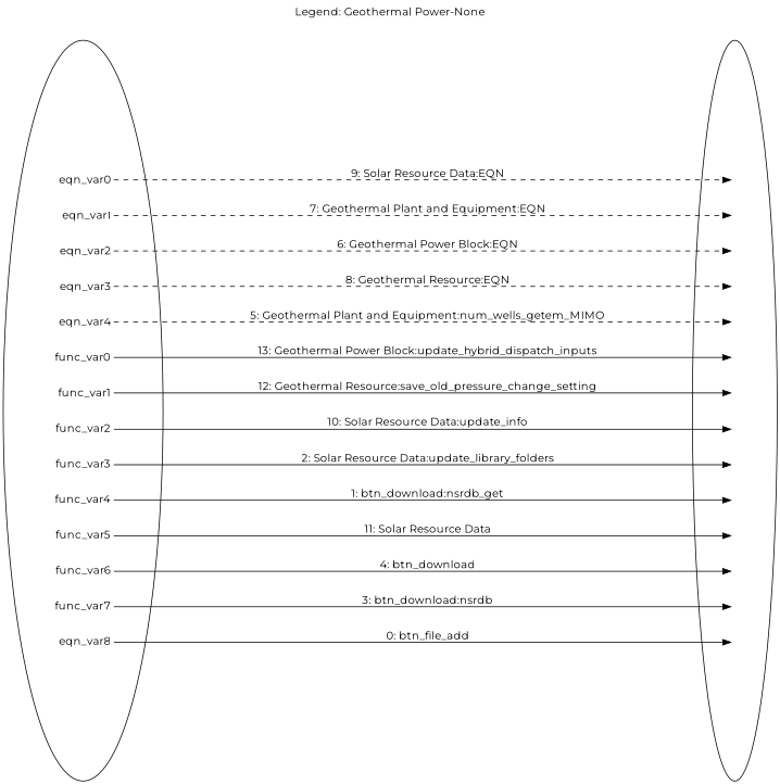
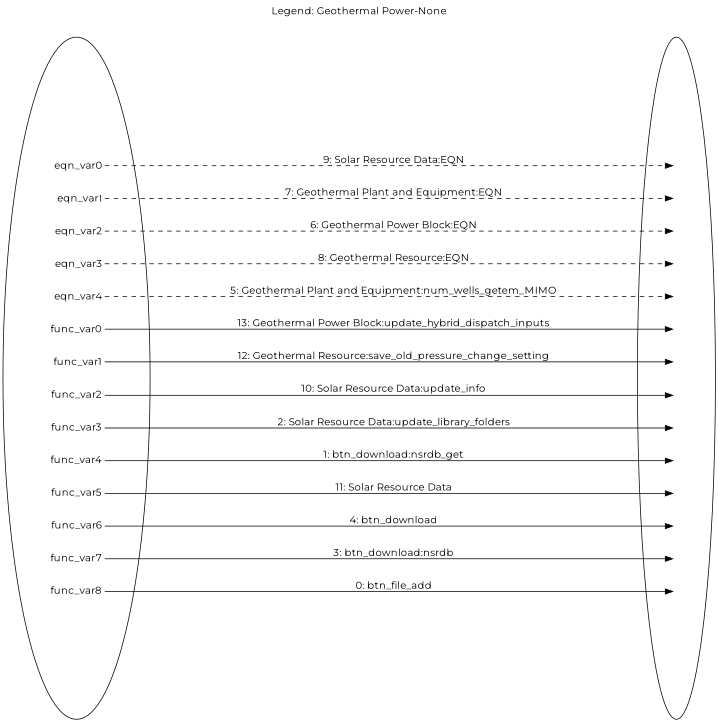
  digraph {
    label="Legend: Geothermal Power-None"
    labelloc=top
    rankdir=LR
    ranksep=3
    fontname=Montserrat
    node [fontname=Montserrat]
    edge [fontname=Montserrat]
-   n1 [label=<<table border="0" cellpadding="2" cellspacing="25" cellborder="0"> 	<tr><td align="right" port="e0">eqn_var0</td></tr> 	<tr><td align="right" port="e1">eqn_var1</td></tr> 	<tr><td align="right" port="e2">eqn_var2</td></tr> 	<tr><td align="right" port="e3">eqn_var3</td></tr> 	<tr><td align="right" port="e4">eqn_var4</td></tr> 	<tr><td align="right" port="o0">func_var0</td></tr> 	<tr><td align="right" port="o1">func_var1</td></tr> 	<tr><td align="right" port="o2">func_var2</td></tr> 	<tr><td align="right" port="o3">func_var3</td></tr> 	<tr><td align="right" port="o4">func_var4</td></tr> 	<tr><td align="right" port="o5">func_var5</td></tr> 	<tr><td align="right" port="o6">func_var6</td></tr> 	<tr><td align="right" port="o7">func_var7</td></tr> 	<tr><td align="right" port="o8">eqn_var8</td></tr> 	</table>>]
+   n1 [label=<<table border="0" cellpadding="2" cellspacing="25" cellborder="0"> 	<tr><td align="right" port="e0">eqn_var0</td></tr> 	<tr><td align="right" port="e1">eqn_var1</td></tr> 	<tr><td align="right" port="e2">eqn_var2</td></tr> 	<tr><td align="right" port="e3">eqn_var3</td></tr> 	<tr><td align="right" port="e4">eqn_var4</td></tr> 	<tr><td align="right" port="o0">func_var0</td></tr> 	<tr><td align="right" port="o1">func_var1</td></tr> 	<tr><td align="right" port="o2">func_var2</td></tr> 	<tr><td align="right" port="o3">func_var3</td></tr> 	<tr><td align="right" port="o4">func_var4</td></tr> 	<tr><td align="right" port="o5">func_var5</td></tr> 	<tr><td align="right" port="o6">func_var6</td></tr> 	<tr><td align="right" port="o7">func_var7</td></tr> 	<tr><td align="right" port="o8">func_var8</td></tr> 	</table>>]
    n2 [label=<<table border="0" cellpadding="2" cellspacing="25" cellborder="0"> 	<tr><td port="e0">&nbsp;</td></tr> 	<tr><td port="e1">&nbsp;</td></tr> 	<tr><td port="e2">&nbsp;</td></tr> 	<tr><td port="e3">&nbsp;</td></tr> 	<tr><td port="e4">&nbsp;</td></tr> 	<tr><td port="o0">&nbsp;</td></tr> 	<tr><td port="o1">&nbsp;</td></tr> 	<tr><td port="o2">&nbsp;</td></tr> 	<tr><td port="o3">&nbsp;</td></tr> 	<tr><td port="o4">&nbsp;</td></tr> 	<tr><td port="o5">&nbsp;</td></tr> 	<tr><td port="o6">&nbsp;</td></tr> 	<tr><td port="o7">&nbsp;</td></tr> 	<tr><td port="o8">&nbsp;</td></tr> 	</table>>]
    n1 -> n2 [headport="e0:w" label="9: Solar Resource Data:EQN" style=dashed tailport="e0:e"]
    n1 -> n2 [headport="e1:w" label="7: Geothermal Plant and Equipment:EQN" style=dashed tailport="e1:e"]
    n1 -> n2 [headport="e2:w" label="6: Geothermal Power Block:EQN" style=dashed tailport="e2:e"]
    n1 -> n2 [headport="e3:w" label="8: Geothermal Resource:EQN" style=dashed tailport="e3:e"]
    n1 -> n2 [headport="e4:w" label="5: Geothermal Plant and Equipment:num_wells_getem_MIMO" style=dashed tailport="e4:e"]
    n1 -> n2 [headport="o0:w" label="13: Geothermal Power Block:update_hybrid_dispatch_inputs" tailport="o0:e"]
    n1 -> n2 [headport="o1:w" label="12: Geothermal Resource:save_old_pressure_change_setting" tailport="o1:e"]
    n1 -> n2 [headport="o2:w" label="10: Solar Resource Data:update_info" tailport="o2:e"]
    n1 -> n2 [headport="o3:w" label="2: Solar Resource Data:update_library_folders" tailport="o3:e"]
    n1 -> n2 [headport="o4:w" label="1: btn_download:nsrdb_get" tailport="o4:e"]
    n1 -> n2 [headport="o5:w" label="11: Solar Resource Data" tailport="o5:e"]
    n1 -> n2 [headport="o6:w" label="4: btn_download" tailport="o6:e"]
    n1 -> n2 [headport="o7:w" label="3: btn_download:nsrdb" tailport="o7:e"]
    n1 -> n2 [headport="o8:w" label="0: btn_file_add" tailport="o8:e"]
  }
